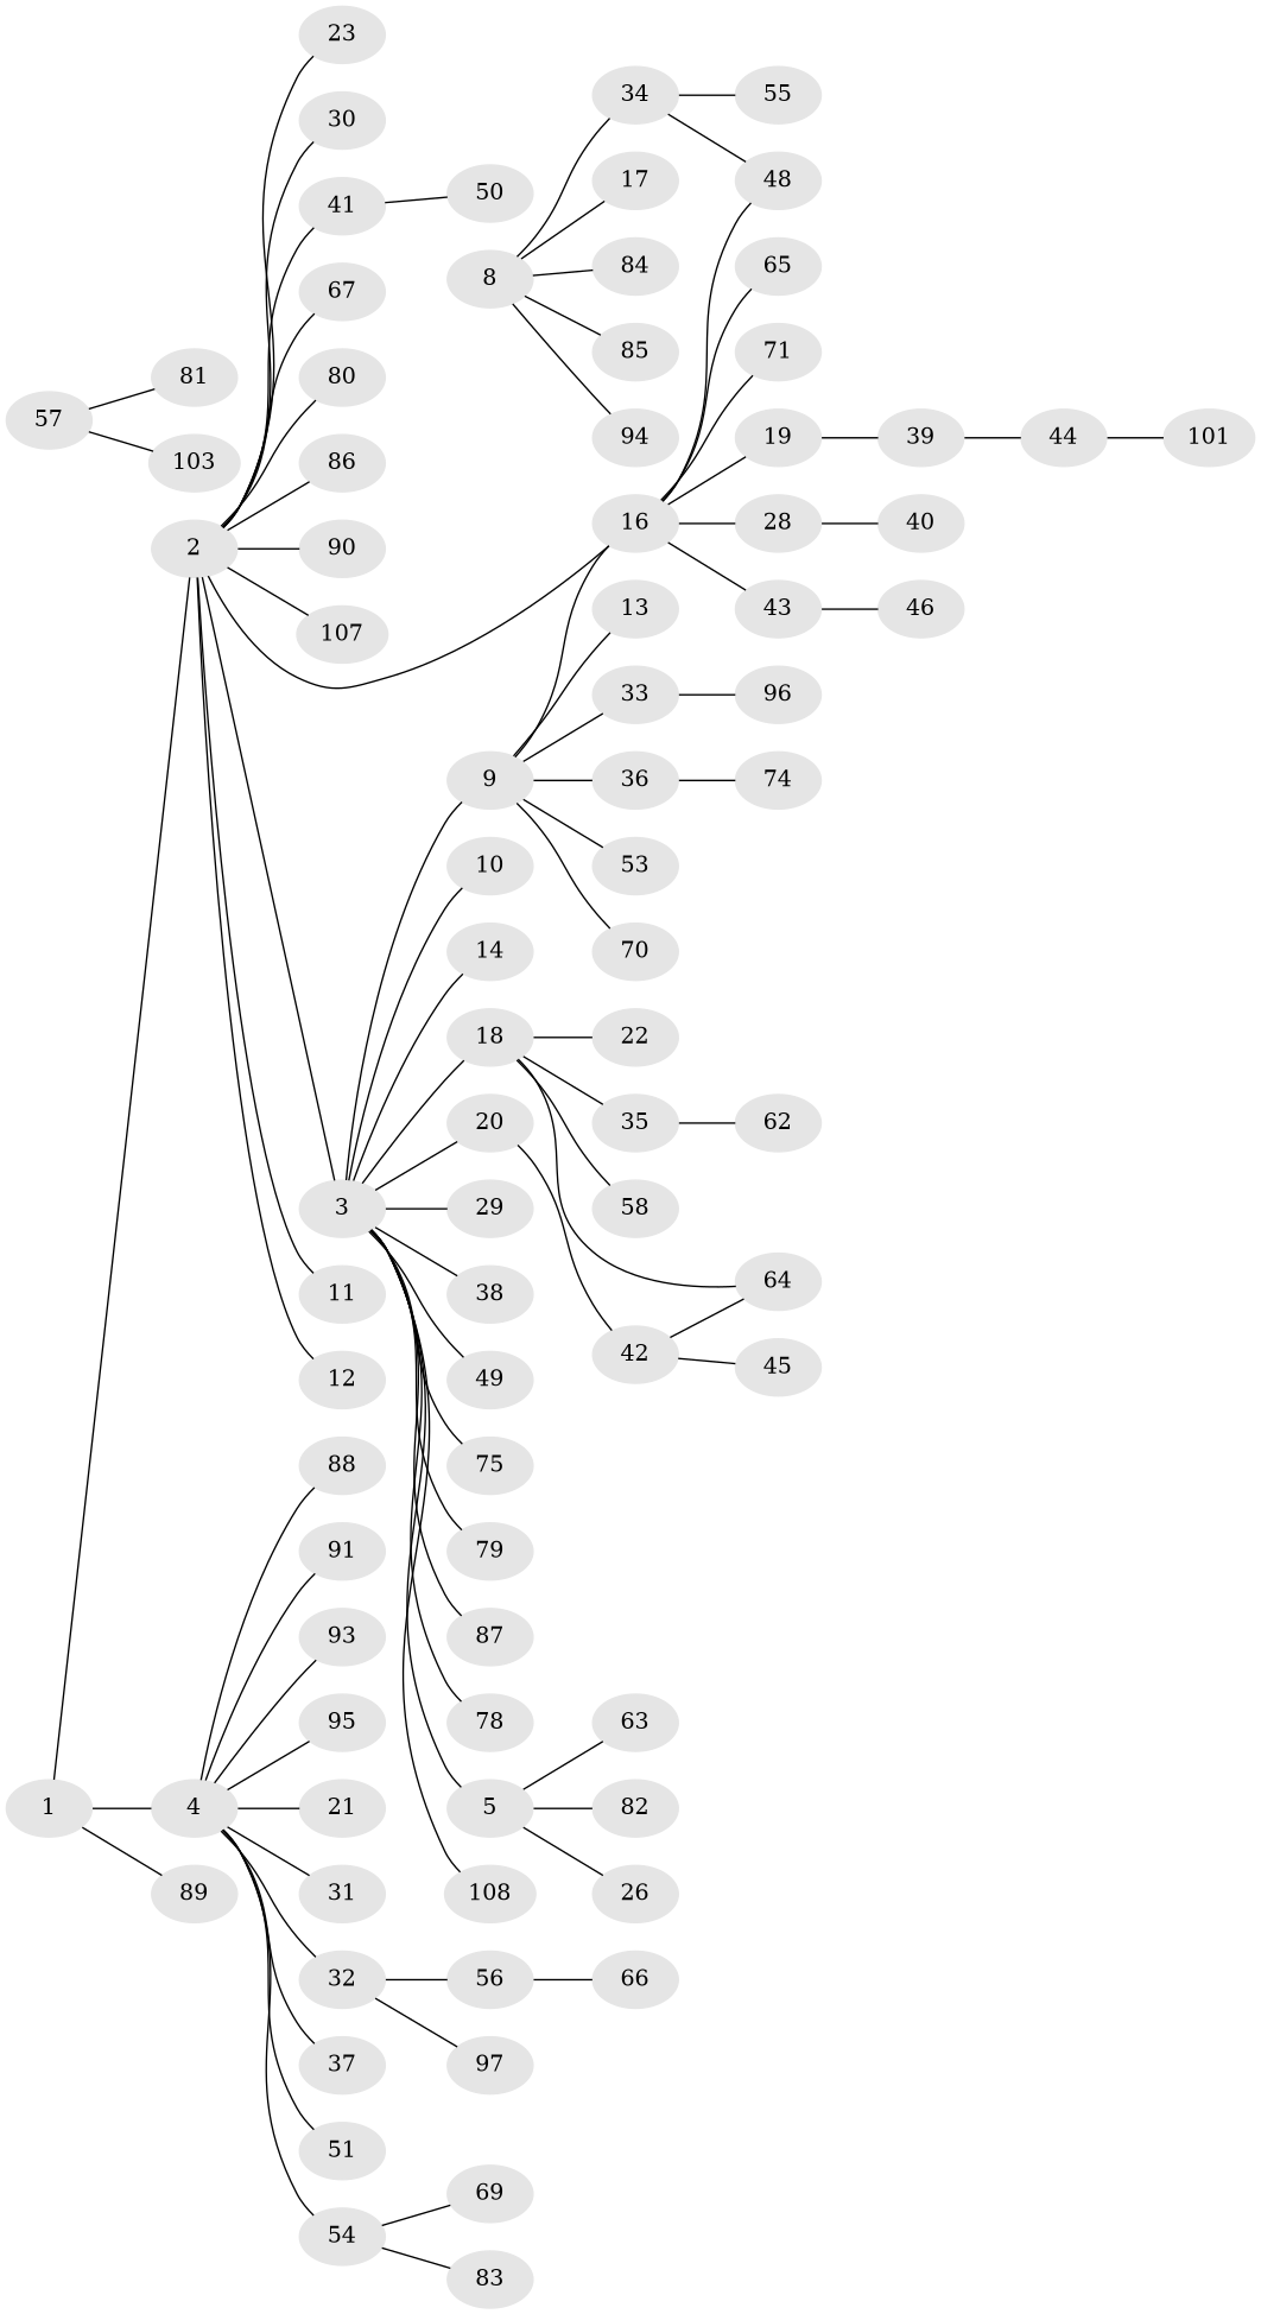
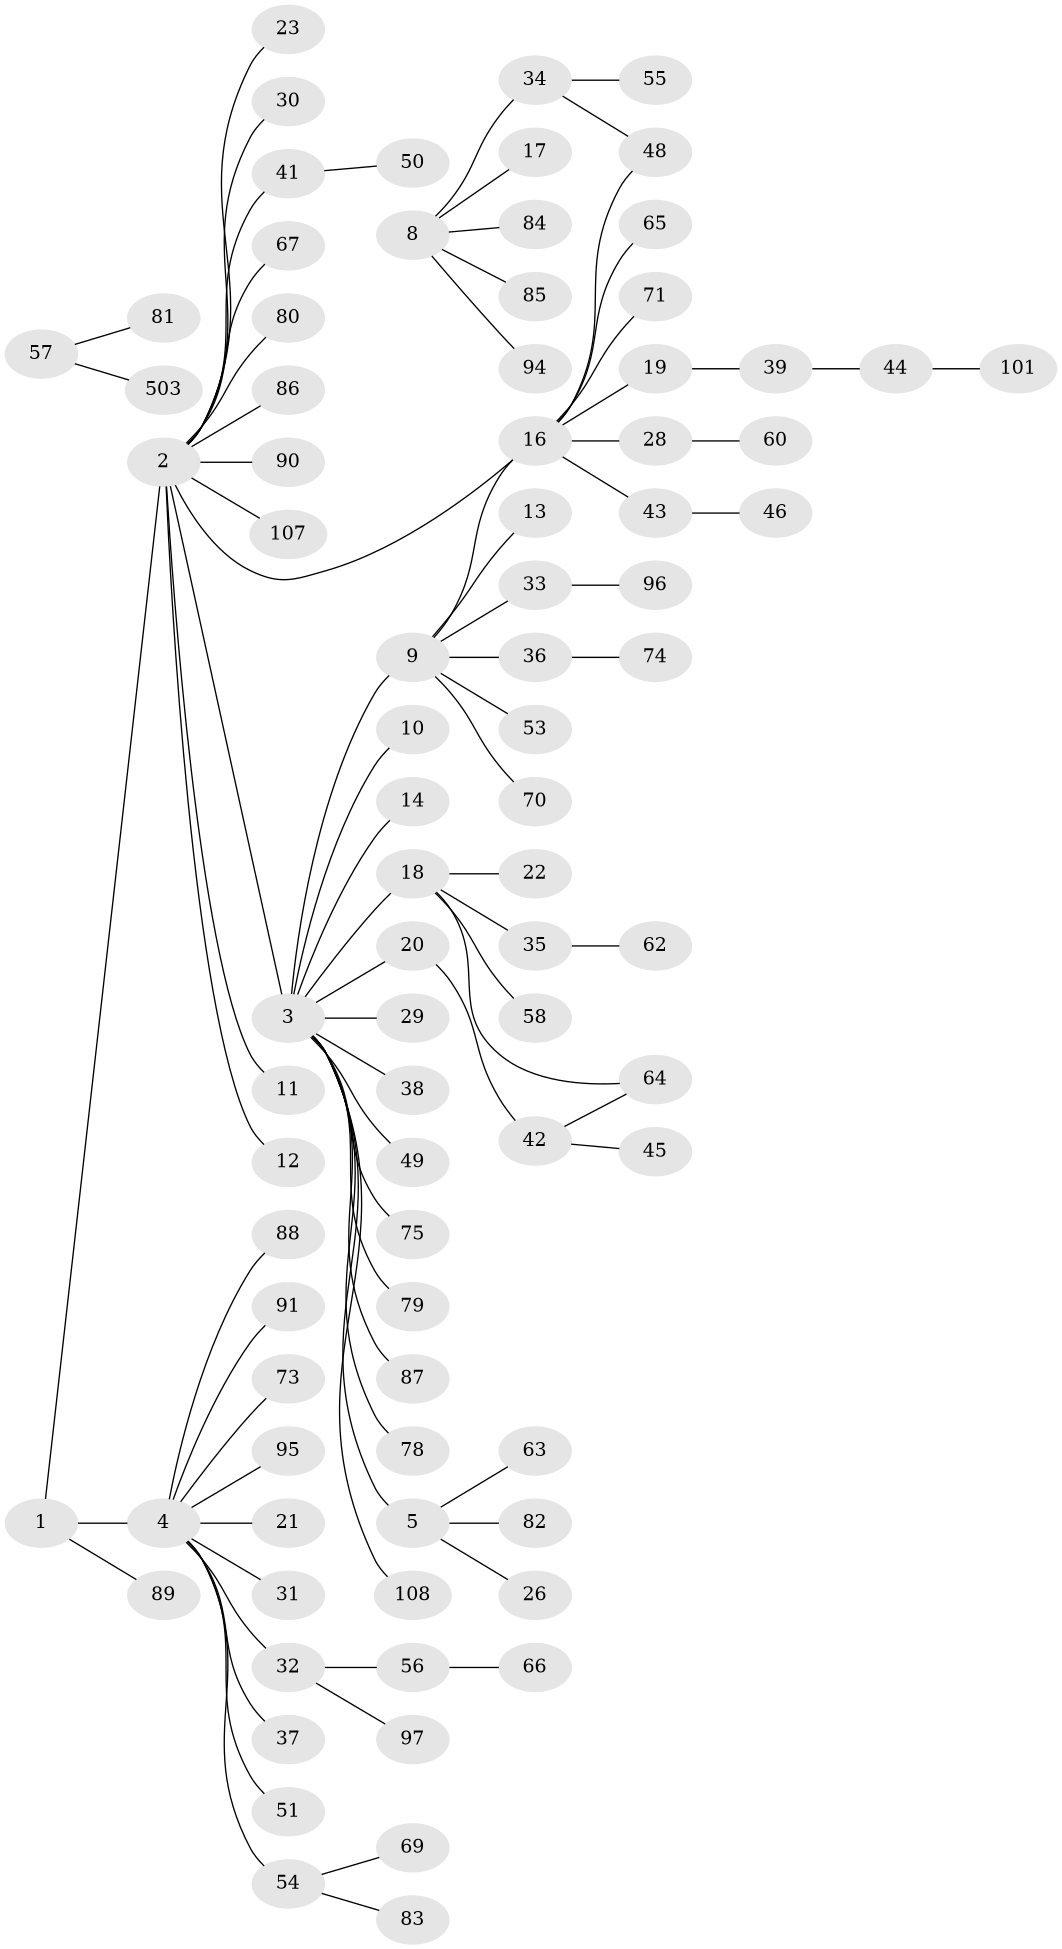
  graph {
    rankdir=LR
    node [color=gray90 style=filled]
    2 [super="+73"]
    3 [super="+25"]
    11
    12
    16 [super="+52"]
    23
    30
    41
    n9 [label=67]
    80
    86
    90
    107
    1
    4 [super="+6"]
    89
    21
    31
    32 [super="+77"]
    37
    51
    54 [super="+106"]
    88
    91
-   93
+   93 [label=73]
    95
    8 [super="+59"]
    17
    34 [super="+68"]
    84
    85
    94
    5 [super="+7"]
    9 [super="+15"]
    10 [super="+27"]
    14
    18 [super="+61"]
    20 [super="+24"]
    29
    38
    49
    75
    79
    87
    n45 [label=78]
    108
    19 [super="+104"]
    28 [super="+65"]
    43 [super="+76"]
    48 [super="+102"]
    n51 [label=65]
    71
    50
    26 [super="+67"]
    63
    82
    13
    33 [super="+99"]
    36
    53
    70
    22 [super="+72"]
    35
    58
    64
    42
    56 [super="+78"]
    97
    69
    83
    55
    96
    74
    39
-   40
+   40 [label=60]
    46
    62 [super="+100"]
    44 [super="+105"]
    45
    66
    101
    57 [super="+92"]
    81
-   103
+   103 [label=503]
    2 -- 3
    2 -- 11
    2 -- 12
    2 -- 16
    2 -- 23
    2 -- 30
    2 -- 41
    2 -- n9
    2 -- 80
    2 -- 86
    2 -- 90
    2 -- 107
    3 -- 5
    3 -- 9
    3 -- 10
    3 -- 14
    3 -- 18
    3 -- 20
    3 -- 29
    3 -- 38
    3 -- 49
    3 -- 75
    3 -- 79
    3 -- 87
    3 -- n45
    3 -- 108
    16 -- 19
    16 -- 28
    16 -- 43
    16 -- 48
    16 -- n51
    16 -- 71
    41 -- 50
    1 -- 2
    1 -- 4
    1 -- 89
    4 -- 21
    4 -- 31
    4 -- 32
    4 -- 37
    4 -- 51
    4 -- 54
    4 -- 88
    4 -- 91
    4 -- 93
    4 -- 95
    32 -- 56
    32 -- 97
    54 -- 69
    54 -- 83
    8 -- 17
    8 -- 34
    8 -- 84
    8 -- 85
    8 -- 94
    34 -- 48
    34 -- 55
    5 -- 26
    5 -- 63
    5 -- 82
    9 -- 16
    9 -- 13
    9 -- 33
    9 -- 36
    9 -- 53
    9 -- 70
    18 -- 22
    18 -- 35
    18 -- 58
    18 -- 64
    20 -- 42
    19 -- 39
    28 -- 40
    43 -- 46
    33 -- 96
    36 -- 74
    35 -- 62
    42 -- 64
    42 -- 45
    56 -- 66
    39 -- 44
    44 -- 101
    57 -- 81
    57 -- 103
  }
